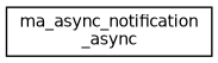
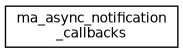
  digraph {
    rankdir=LR
-   n1 [color=black fillcolor=white fontname=Helvetica fontsize=10 height=0.2 label="ma_async_notification\l_async" shape=record style=filled width=0.4]
+   n1 [color=black fillcolor=white fontname=Helvetica fontsize=10 height=0.2 label="ma_async_notification\l_callbacks" shape=record style=filled width=0.4]
  }
